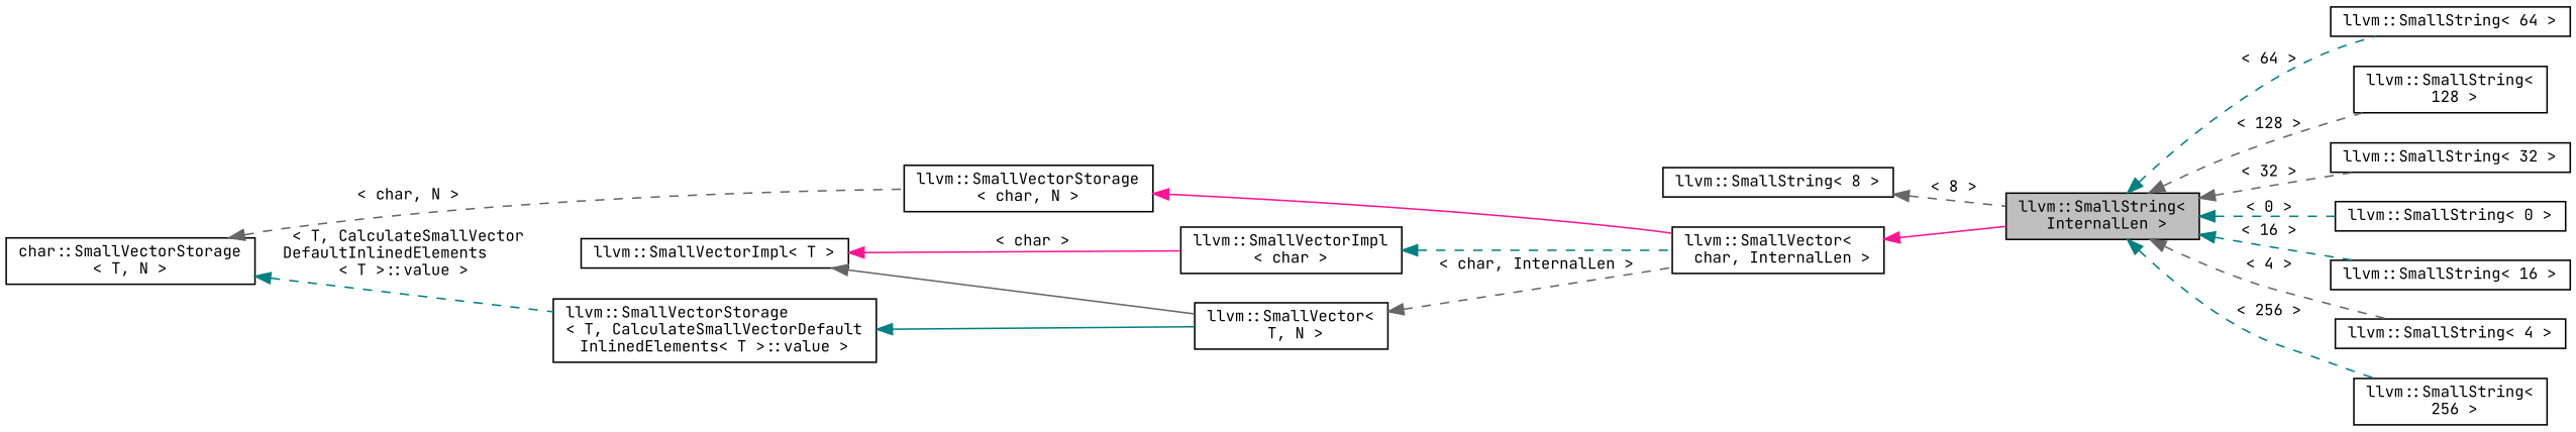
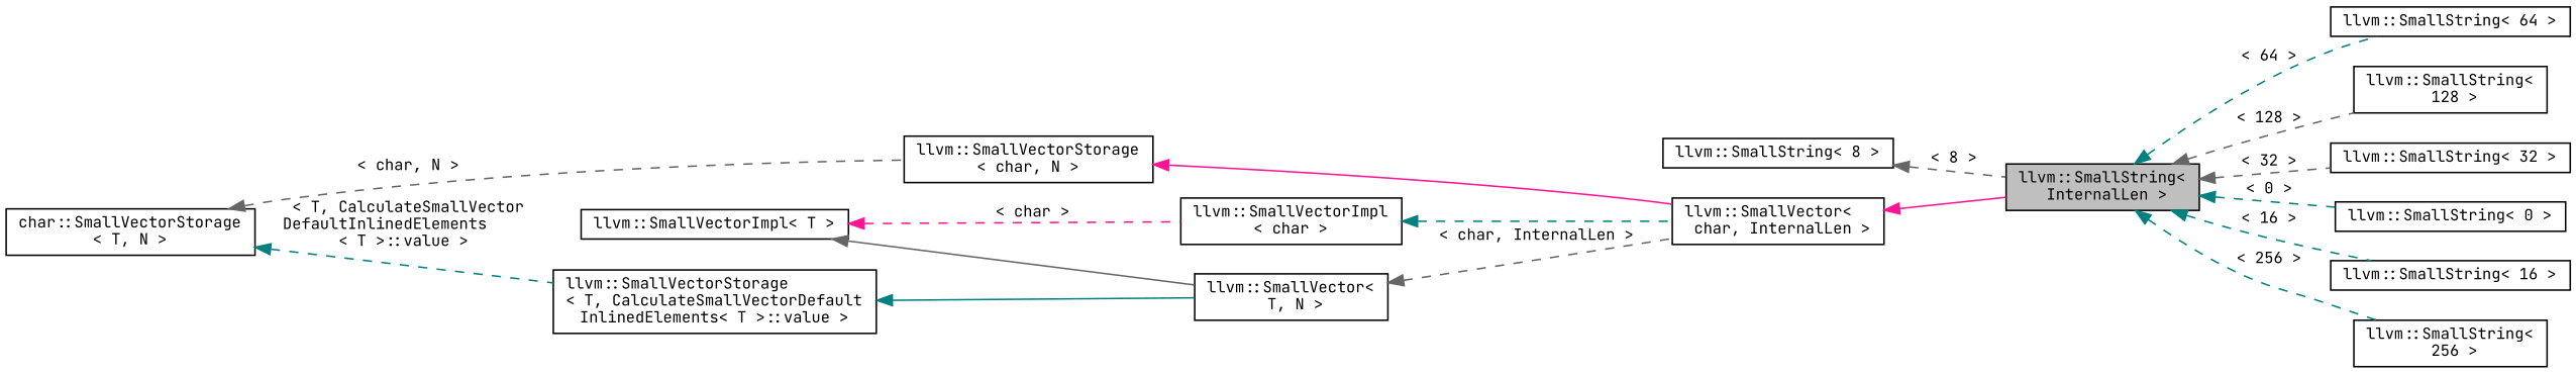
  digraph {
    fontname="JetBrains Mono"
    rankdir=LR
    node [color=black fontname="JetBrains Mono" fontsize=10 shape=record]
    edge [color=teal dir=back fontname="JetBrains Mono" fontsize=10 labelfontname=Helvetica labelfontsize=10 style=dashed]
    n1 [fillcolor=grey75 fontcolor=black height=0.2 label="llvm::SmallString\<\l InternalLen \>" style=filled width=0.4]
    n2 [height=0.2 label="llvm::SmallString\< 64 \>" width=0.4]
    n3 [height=0.2 label="llvm::SmallString\<\l 128 \>" width=0.4]
    n4 [height=0.2 label="llvm::SmallString\< 32 \>" width=0.4]
    n5 [height=0.2 label="llvm::SmallString\< 0 \>" width=0.4]
    n6 [height=0.2 label="llvm::SmallString\< 16 \>" width=0.4]
-   n7 [height=0.2 label="llvm::SmallString\< 4 \>" width=0.4]
    n8 [height=0.2 label="llvm::SmallString\<\l 256 \>" width=0.4]
    n9 [height=0.2 label="llvm::SmallString\< 8 \>" width=0.4]
    n10 [height=0.2 label="llvm::SmallVector\<\l char, InternalLen \>" width=0.4]
    n11 [height=0.2 label="llvm::SmallVectorImpl\l\< char \>" width=0.4]
    n12 [height=0.2 label="llvm::SmallVectorImpl\< T \>" width=0.4]
    n13 [height=0.2 label="llvm::SmallVector\<\l T, N \>" width=0.4]
    n14 [height=0.2 label="llvm::SmallVectorStorage\l\< char, N \>" width=0.4]
    n15 [height=0.2 label="char::SmallVectorStorage\l\< T, N \>" width=0.4]
    n16 [height=0.2 label="llvm::SmallVectorStorage\l\< T, CalculateSmallVectorDefault\lInlinedElements\< T \>::value \>" width=0.4]
    n1 -> n2 [label=" \< 64 \>"]
    n1 -> n3 [color=gray40 label=" \< 128 \>"]
    n1 -> n4 [color=gray40 label=" \< 32 \>"]
    n1 -> n5 [label=" \< 0 \>"]
    n1 -> n6 [label=" \< 16 \>"]
-   n1 -> n7 [color=gray40 label=" \< 4 \>"]
    n1 -> n8 [label=" \< 256 \>"]
    n9 -> n1 [color=gray40 label=" \< 8 \>"]
    n10 -> n1 [color=deeppink style=solid]
    n11 -> n10
-   n12 -> n11 [color=deeppink label=" \< char \>" style=solid]
+   n12 -> n11 [color=deeppink label=" \< char \>"]
    n12 -> n13 [color=gray40 style=solid]
    n13 -> n10 [color=gray40 label=" \< char, InternalLen \>"]
    n14 -> n10 [color=deeppink style=solid]
    n15 -> n14 [color=gray40 label=" \< char, N \>"]
    n15 -> n16 [label=" \< T, CalculateSmallVector\lDefaultInlinedElements\l\< T \>::value \>"]
    n16 -> n13 [style=solid]
  }
